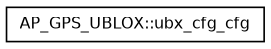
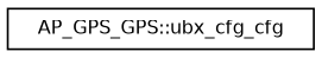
  digraph {
    rankdir=LR
-   n1 [color=black fillcolor=white fontname=Helvetica fontsize=10 height=0.2 label="AP_GPS_UBLOX::ubx_cfg_cfg" shape=record style=filled width=0.4]
+   n1 [color=black fillcolor=white fontname=Helvetica fontsize=10 height=0.2 label="AP_GPS_GPS::ubx_cfg_cfg" shape=record style=filled width=0.4]
  }
